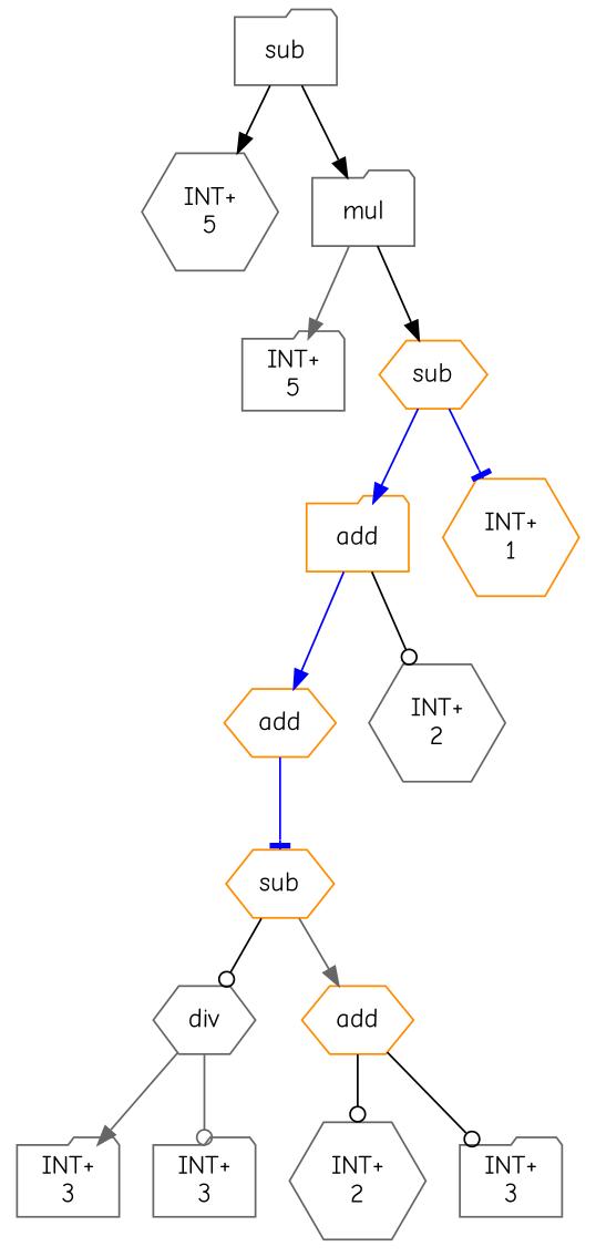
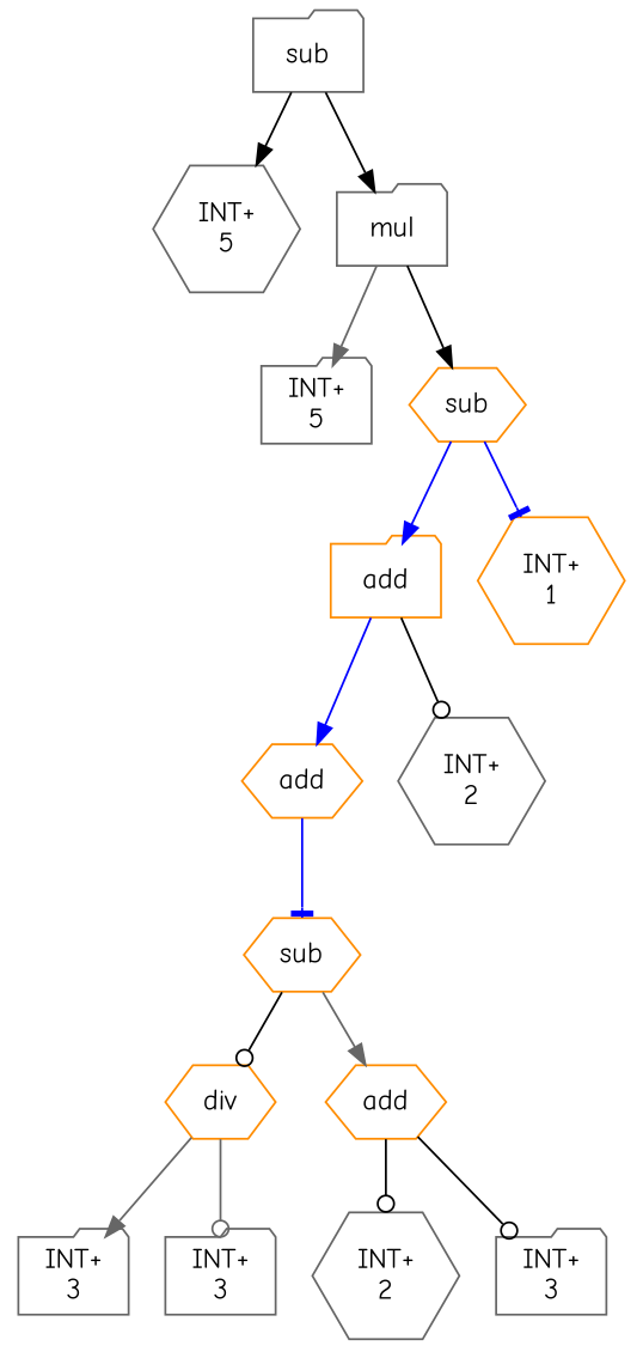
  digraph {
    fontname="Comic Neue"
    node [color=gray40 fontname="Comic Neue" shape=hexagon]
    edge [arrowhead=normal color=black fontname="Comic Neue"]
    n1 [label=sub shape=folder]
    n2 [label="INT+\n5"]
    n3 [label=mul shape=folder]
    n4 [label="INT+\n5" shape=folder]
    n5 [color=darkorange label=sub]
    n6 [color=darkorange label=add shape=folder]
    n7 [color=darkorange label="INT+\n1"]
    n8 [color=darkorange label=add]
    n9 [label="INT+\n2"]
    n10 [color=darkorange label=sub]
-   n11 [label=div]
+   n11 [color=darkorange label=div]
    n12 [color=darkorange label=add]
    n13 [label="INT+\n3" shape=folder]
    n14 [label="INT+\n3" shape=folder]
    n15 [label="INT+\n2"]
    n16 [label="INT+\n3" shape=folder]
    n1 -> n2
    n1 -> n3
    n3 -> n4 [color=gray40]
    n3 -> n5
    n5 -> n6 [color=blue]
    n5 -> n7 [arrowhead=tee color=blue]
    n6 -> n8 [color=blue]
    n6 -> n9 [arrowhead=odot]
    n8 -> n10 [arrowhead=tee color=blue]
    n10 -> n11 [arrowhead=odot]
    n10 -> n12 [color=gray40]
    n11 -> n13 [color=gray40]
    n11 -> n14 [arrowhead=odot color=gray40]
    n12 -> n15 [arrowhead=odot]
    n12 -> n16 [arrowhead=odot]
  }
